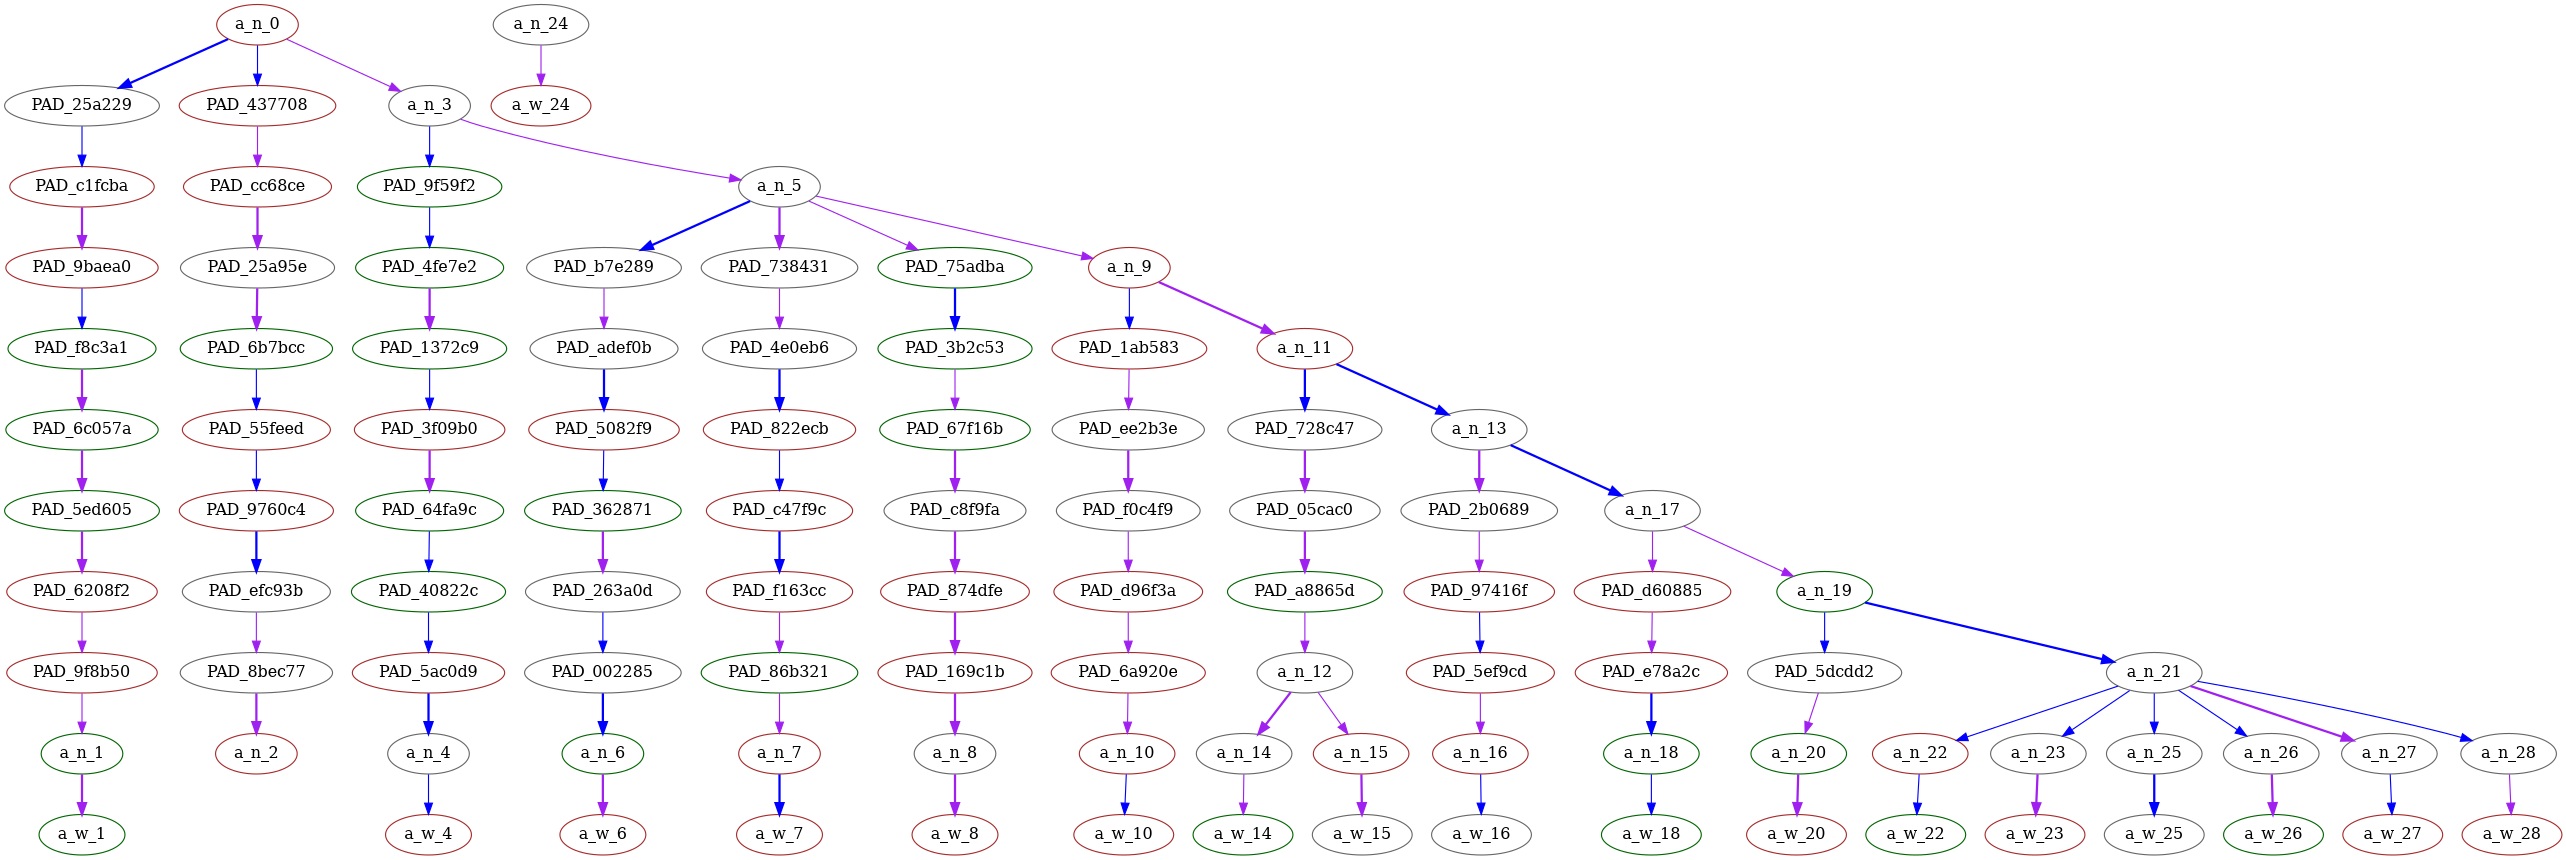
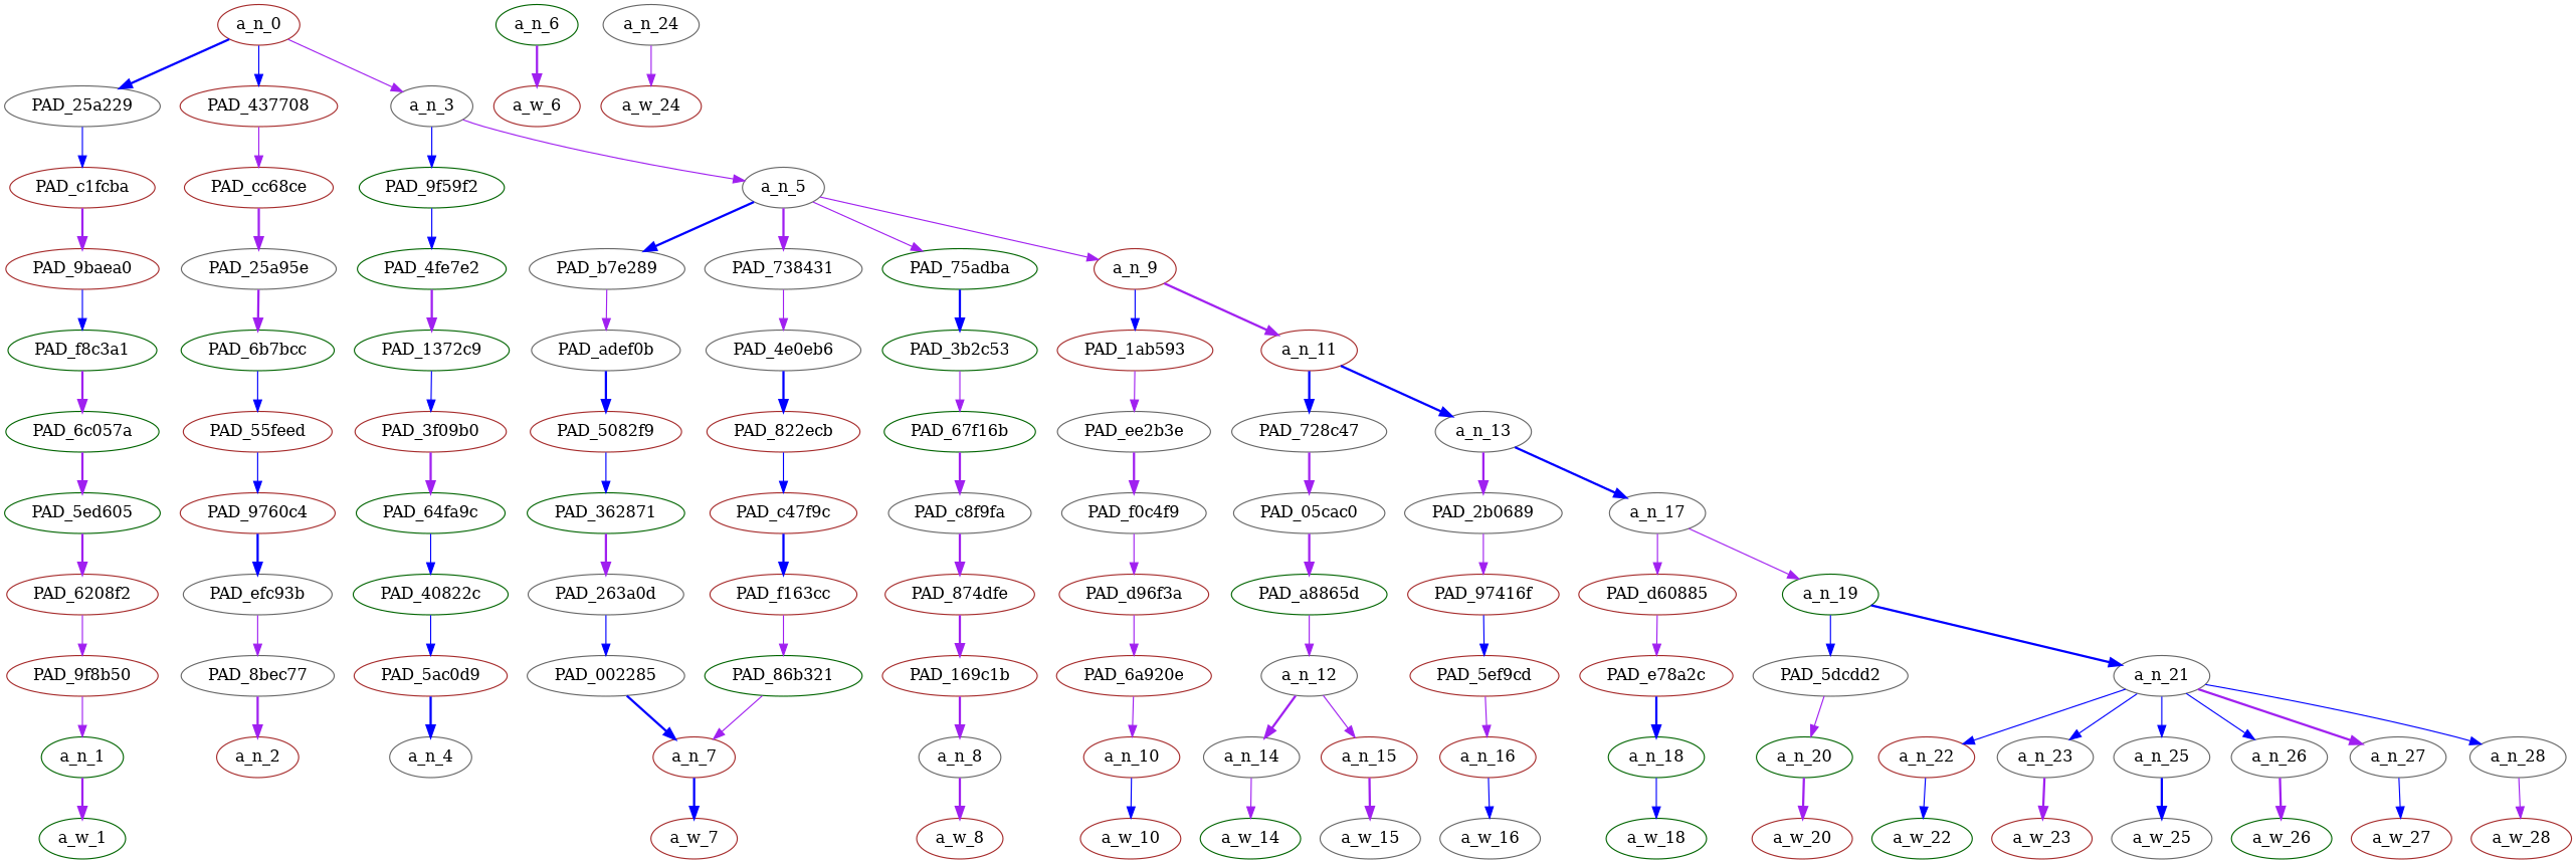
  strict digraph {
    node [color=brown div_dir=1 index=0 level=1 text_span="[0]" value=0.05963840]
    edge [color=purple style=solid]
    a_n_0 [level=10 text_span="[0, 1, 2, 3, 4, 5, 6, 7, 8, 9, 10, 11, 12, 13, 14, 15, 16, 17, 18]" value=1.00000001]
    PAD_25a229 [color=gray40 div_dir=-1 level=9]
    PAD_437708 [index=1 level=9 text_span="[1]" value=0.03429781]
    a_n_3 [color=gray40 index=2 level=9 text_span="[2, 3, 4, 5, 6, 7, 8, 9, 10, 11, 12, 13, 14, 15, 16, 17, 18]" value=0.90538044]
    PAD_c1fcba [div_dir=-1 level=8]
    PAD_cc68ce [index=1 level=8 text_span="[1]" value=0.03429781]
    PAD_9f59f2 [color=darkgreen index=2 level=8 text_span="[2]" value=0.04033058]
    a_n_5 [color=gray40 index=3 level=8 text_span="[3, 4, 5, 6, 7, 8, 9, 10, 11, 12, 13, 14, 15, 16, 17, 18]" value=0.86434892]
    PAD_9baea0 [div_dir=-1 level=7]
    PAD_25a95e [color=gray40 index=1 level=7 text_span="[1]" value=0.03429781]
    PAD_4fe7e2 [color=darkgreen index=2 level=7 text_span="[2]" value=0.04033058]
    PAD_b7e289 [color=gray40 index=3 level=7 text_span="[3]" value=0.04327232]
    PAD_738431 [color=gray40 index=4 level=7 text_span="[4]" value=0.03181500]
    PAD_75adba [color=darkgreen index=5 level=7 text_span="[5]" value=0.02401731]
    a_n_9 [index=6 level=7 text_span="[6, 7, 8, 9, 10, 11, 12, 13, 14, 15, 16, 17, 18]" value=0.76458524]
    PAD_f8c3a1 [color=darkgreen div_dir=-1 level=6]
    PAD_6c057a [color=darkgreen div_dir=-1 level=5]
    PAD_5ed605 [color=darkgreen div_dir=-1 level=4]
    PAD_6208f2 [div_dir=-1 level=3]
    PAD_9f8b50 [div_dir=-1 level=2]
    a_n_1 [color=darkgreen div_dir=-1]
    a_w_1 [color=darkgreen div_dir=0 level=0 value="<user>"]
    PAD_6b7bcc [color=darkgreen index=1 level=6 text_span="[1]" value=0.03429781]
    PAD_55feed [index=1 level=5 text_span="[1]" value=0.03429781]
    PAD_9760c4 [index=1 level=4 text_span="[1]" value=0.03429781]
    PAD_efc93b [color=gray40 index=1 level=3 text_span="[1]" value=0.03429781]
    PAD_8bec77 [color=gray40 index=1 level=2 text_span="[1]" value=0.03429781]
    a_n_2 [index=1 text_span="[1]" value=0.03429781]
    PAD_1372c9 [color=darkgreen index=2 level=6 text_span="[2]" value=0.04033058]
    PAD_adef0b [color=gray40 index=3 level=6 text_span="[3]" value=0.04327232]
    PAD_4e0eb6 [color=gray40 index=4 level=6 text_span="[4]" value=0.03181500]
    PAD_3b2c53 [color=darkgreen index=5 level=6 text_span="[5]" value=0.02401731]
-   PAD_1ab583 [index=6 level=6 text_span="[6]" value=0.04003105]
+   PAD_1ab583 [index=6 level=6 text_span="[6]" value=0.04003105 label=PAD_1ab593]
    a_n_11 [index=7 level=6 text_span="[7, 8, 9, 10, 11, 12, 13, 14, 15, 16, 17, 18]" value=0.72388133]
    PAD_3f09b0 [index=2 level=5 text_span="[2]" value=0.04033058]
    PAD_64fa9c [color=darkgreen index=2 level=4 text_span="[2]" value=0.04033058]
    PAD_40822c [color=darkgreen index=2 level=3 text_span="[2]" value=0.04033058]
    PAD_5ac0d9 [index=2 level=2 text_span="[2]" value=0.04033058]
    a_n_4 [color=gray40 index=2 text_span="[2]" value=0.04033058]
-   a_w_4 [div_dir=0 index=2 level=0 text_span="[2]" value=should]
    PAD_5082f9 [index=3 level=5 text_span="[3]" value=0.04327232]
    PAD_822ecb [index=4 level=5 text_span="[4]" value=0.03181500]
    PAD_67f16b [color=darkgreen index=5 level=5 text_span="[5]" value=0.02401731]
    PAD_ee2b3e [color=gray40 index=6 level=5 text_span="[6]" value=0.04003105]
    PAD_728c47 [color=gray40 index=7 level=5 text_span="[7, 8]" value=0.12746901]
    a_n_13 [color=gray40 index=8 level=5 text_span="[9, 10, 11, 12, 13, 14, 15, 16, 17, 18]" value=0.59573817]
    n47 [color=darkgreen index=3 label=PAD_362871 level=4 text_span="[3]" value=0.04327232]
    PAD_263a0d [color=gray40 index=3 level=3 text_span="[3]" value=0.04327232]
    PAD_002285 [color=gray40 index=3 level=2 text_span="[3]" value=0.04327232]
    a_n_6 [color=darkgreen index=3 text_span="[3]" value=0.04327232]
    a_w_6 [div_dir=0 index=3 level=0 text_span="[3]" value=resign]
    PAD_c47f9c [index=4 level=4 text_span="[4]" value=0.03181500]
    PAD_f163cc [index=4 level=3 text_span="[4]" value=0.03181500]
    PAD_86b321 [color=darkgreen index=4 level=2 text_span="[4]" value=0.03181500]
    a_n_7 [index=4 text_span="[4]" value=0.03181500]
    a_w_7 [div_dir=0 index=4 level=0 text_span="[4]" value=and]
    PAD_c8f9fa [color=gray40 index=5 level=4 text_span="[5]" value=0.02401731]
    PAD_874dfe [index=5 level=3 text_span="[5]" value=0.02401731]
    PAD_169c1b [index=5 level=2 text_span="[5]" value=0.02401731]
    a_n_8 [color=gray40 index=5 text_span="[5]" value=0.02401731]
    a_w_8 [div_dir=0 index=5 level=0 text_span="[5]" value=then]
    PAD_f0c4f9 [color=gray40 index=6 level=4 text_span="[6]" value=0.04003105]
    PAD_05cac0 [color=gray40 index=7 level=4 text_span="[7, 8]" value=0.12746901]
    PAD_2b0689 [color=gray40 index=8 level=4 text_span="[9]" value=0.02282624]
    a_n_17 [color=gray40 index=9 level=4 text_span="[10, 11, 12, 13, 14, 15, 16, 17, 18]" value=0.57232583]
    PAD_d96f3a [index=6 level=3 text_span="[6]" value=0.04003105]
    PAD_6a920e [index=6 level=2 text_span="[6]" value=0.04003105]
    a_n_10 [index=6 text_span="[6]" value=0.04003105]
    a_w_10 [div_dir=0 index=6 level=0 text_span="[6]" value=commit]
    PAD_a8865d [color=darkgreen index=7 level=3 text_span="[7, 8]" value=0.12746901]
    PAD_97416f [index=8 level=3 text_span="[9]" value=0.02282624]
    PAD_d60885 [index=9 level=3 text_span="[10]" value=0.02749695]
    a_n_19 [color=darkgreen index=10 level=3 text_span="[11, 12, 13, 14, 15, 16, 17, 18]" value=0.54424021]
    a_n_12 [color=gray40 index=7 level=2 text_span="[7, 8]" value=0.12746901]
    a_n_14 [color=gray40 index=7 text_span="[7]" value=0.05161675]
    a_n_15 [index=8 text_span="[8]" value=0.07551620]
    a_w_14 [color=darkgreen div_dir=0 index=7 level=0 text_span="[7]" value=hara]
    a_w_15 [color=gray40 div_dir=0 index=8 level=0 text_span="[8]" value=kiri]
    PAD_5ef9cd [index=8 level=2 text_span="[9]" value=0.02282624]
    PAD_e78a2c [index=9 level=2 text_span="[10]" value=0.02749695]
    PAD_5dcdd2 [color=gray40 index=10 level=2 text_span="[11]" value=0.02244082]
    a_n_21 [color=gray40 index=11 level=2 text_span="[12, 13, 14, 15, 16, 17, 18]" value=0.52119884]
    a_n_16 [index=9 text_span="[9]" value=0.02282624]
    a_w_16 [color=gray40 div_dir=0 index=9 level=0 text_span="[9]" value=in]
    a_n_18 [color=darkgreen index=10 text_span="[10]" value=0.02749695]
    a_n_20 [color=darkgreen index=11 text_span="[11]" value=0.02244082]
    a_n_22 [index=12 text_span="[12]" value=0.03203186]
    a_n_23 [color=gray40 index=13 text_span="[13]" value=0.04317486]
    a_n_25 [color=gray40 index=15 text_span="[15]" value=0.06719502]
    a_n_26 [color=gray40 index=16 text_span="[16]" value=0.12461103]
    a_n_27 [color=gray40 index=17 text_span="[17]" value=0.08713485]
    a_n_28 [color=gray40 index=18 text_span="[18]" value=0.11171395]
    a_w_18 [color=darkgreen div_dir=0 index=10 level=0 text_span="[10]" value=front]
    a_w_20 [div_dir=0 index=11 level=0 text_span="[11]" value=of]
    a_w_22 [color=darkgreen div_dir=0 index=12 level=0 text_span="[12]" value=those]
    a_w_23 [div_dir=0 index=13 level=0 text_span="[13]" value=bloody]
    a_n_24 [color=gray40 index=14 text_span="[14]" value=0.05471732]
    a_w_24 [div_dir=0 index=14 level=0 text_span="[14]" value=thirsty]
    a_w_25 [color=gray40 div_dir=0 index=15 level=0 text_span="[15]" value=muslim]
    a_w_26 [color=darkgreen div_dir=0 index=16 level=0 text_span="[16]" value=scumbag]
    a_w_27 [div_dir=0 index=17 level=0 text_span="[17]" value=camel]
    a_w_28 [div_dir=0 index=18 level=0 text_span="[18]" value=jockeys]
    a_n_0 -> PAD_25a229 [color=blue style=bold]
    a_n_0 -> PAD_437708 [color=blue]
    a_n_0 -> a_n_3
    PAD_25a229 -> PAD_c1fcba [color=blue]
    PAD_437708 -> PAD_cc68ce
    a_n_3 -> PAD_9f59f2 [color=blue]
    a_n_3 -> a_n_5
    PAD_c1fcba -> PAD_9baea0 [style=bold]
    PAD_cc68ce -> PAD_25a95e [style=bold]
    PAD_9f59f2 -> PAD_4fe7e2 [color=blue]
    a_n_5 -> PAD_b7e289 [color=blue style=bold]
    a_n_5 -> PAD_738431 [style=bold]
    a_n_5 -> PAD_75adba
    a_n_5 -> a_n_9
    PAD_9baea0 -> PAD_f8c3a1 [color=blue]
    PAD_25a95e -> PAD_6b7bcc [style=bold]
    PAD_4fe7e2 -> PAD_1372c9 [style=bold]
    PAD_b7e289 -> PAD_adef0b
    PAD_738431 -> PAD_4e0eb6
    PAD_75adba -> PAD_3b2c53 [color=blue style=bold]
    a_n_9 -> PAD_1ab583 [color=blue]
    a_n_9 -> a_n_11 [style=bold]
    PAD_f8c3a1 -> PAD_6c057a [style=bold]
    PAD_6c057a -> PAD_5ed605 [style=bold]
    PAD_5ed605 -> PAD_6208f2 [style=bold]
    PAD_6208f2 -> PAD_9f8b50
    PAD_9f8b50 -> a_n_1
    a_n_1 -> a_w_1 [style=bold]
    PAD_6b7bcc -> PAD_55feed [color=blue]
    PAD_55feed -> PAD_9760c4 [color=blue]
    PAD_9760c4 -> PAD_efc93b [color=blue style=bold]
    PAD_efc93b -> PAD_8bec77
    PAD_8bec77 -> a_n_2 [style=bold]
    PAD_1372c9 -> PAD_3f09b0 [color=blue]
    PAD_adef0b -> PAD_5082f9 [color=blue style=bold]
    PAD_4e0eb6 -> PAD_822ecb [color=blue style=bold]
    PAD_3b2c53 -> PAD_67f16b
    PAD_1ab583 -> PAD_ee2b3e
    a_n_11 -> PAD_728c47 [color=blue style=bold]
    a_n_11 -> a_n_13 [color=blue style=bold]
    PAD_3f09b0 -> PAD_64fa9c [style=bold]
    PAD_64fa9c -> PAD_40822c [color=blue]
    PAD_40822c -> PAD_5ac0d9 [color=blue]
    PAD_5ac0d9 -> a_n_4 [color=blue style=bold]
-   a_n_4 -> a_w_4 [color=blue]
    PAD_5082f9 -> n47 [color=blue]
    PAD_822ecb -> PAD_c47f9c [color=blue]
    PAD_67f16b -> PAD_c8f9fa [style=bold]
    PAD_ee2b3e -> PAD_f0c4f9 [style=bold]
    PAD_728c47 -> PAD_05cac0 [style=bold]
    a_n_13 -> PAD_2b0689 [style=bold]
    a_n_13 -> a_n_17 [color=blue style=bold]
    n47 -> PAD_263a0d [style=bold]
    PAD_263a0d -> PAD_002285 [color=blue]
-   PAD_002285 -> a_n_6 [color=blue style=bold]
+   PAD_002285 -> a_n_7 [color=blue style=bold]
    a_n_6 -> a_w_6 [style=bold]
    PAD_c47f9c -> PAD_f163cc [color=blue style=bold]
    PAD_f163cc -> PAD_86b321
    PAD_86b321 -> a_n_7
    a_n_7 -> a_w_7 [color=blue style=bold]
    PAD_c8f9fa -> PAD_874dfe [style=bold]
    PAD_874dfe -> PAD_169c1b [style=bold]
    PAD_169c1b -> a_n_8 [style=bold]
    a_n_8 -> a_w_8 [style=bold]
    PAD_f0c4f9 -> PAD_d96f3a
    PAD_05cac0 -> PAD_a8865d [style=bold]
    PAD_2b0689 -> PAD_97416f
    a_n_17 -> PAD_d60885
    a_n_17 -> a_n_19
    PAD_d96f3a -> PAD_6a920e
    PAD_6a920e -> a_n_10
    a_n_10 -> a_w_10 [color=blue]
    PAD_a8865d -> a_n_12
    PAD_97416f -> PAD_5ef9cd [color=blue]
    PAD_d60885 -> PAD_e78a2c
    a_n_19 -> PAD_5dcdd2 [color=blue]
    a_n_19 -> a_n_21 [color=blue style=bold]
    a_n_12 -> a_n_14 [style=bold]
    a_n_12 -> a_n_15
    a_n_14 -> a_w_14
    a_n_15 -> a_w_15 [style=bold]
    PAD_5ef9cd -> a_n_16
    PAD_e78a2c -> a_n_18 [color=blue style=bold]
    PAD_5dcdd2 -> a_n_20
    a_n_21 -> a_n_22 [color=blue]
    a_n_21 -> a_n_23 [color=blue]
    a_n_21 -> a_n_25 [color=blue]
    a_n_21 -> a_n_26 [color=blue]
    a_n_21 -> a_n_27 [style=bold]
    a_n_21 -> a_n_28 [color=blue]
    a_n_16 -> a_w_16 [color=blue]
    a_n_18 -> a_w_18 [color=blue]
    a_n_20 -> a_w_20 [style=bold]
    a_n_22 -> a_w_22 [color=blue]
    a_n_23 -> a_w_23 [style=bold]
    a_n_25 -> a_w_25 [color=blue style=bold]
    a_n_26 -> a_w_26 [style=bold]
    a_n_27 -> a_w_27 [color=blue]
    a_n_28 -> a_w_28
    a_n_24 -> a_w_24
  }
